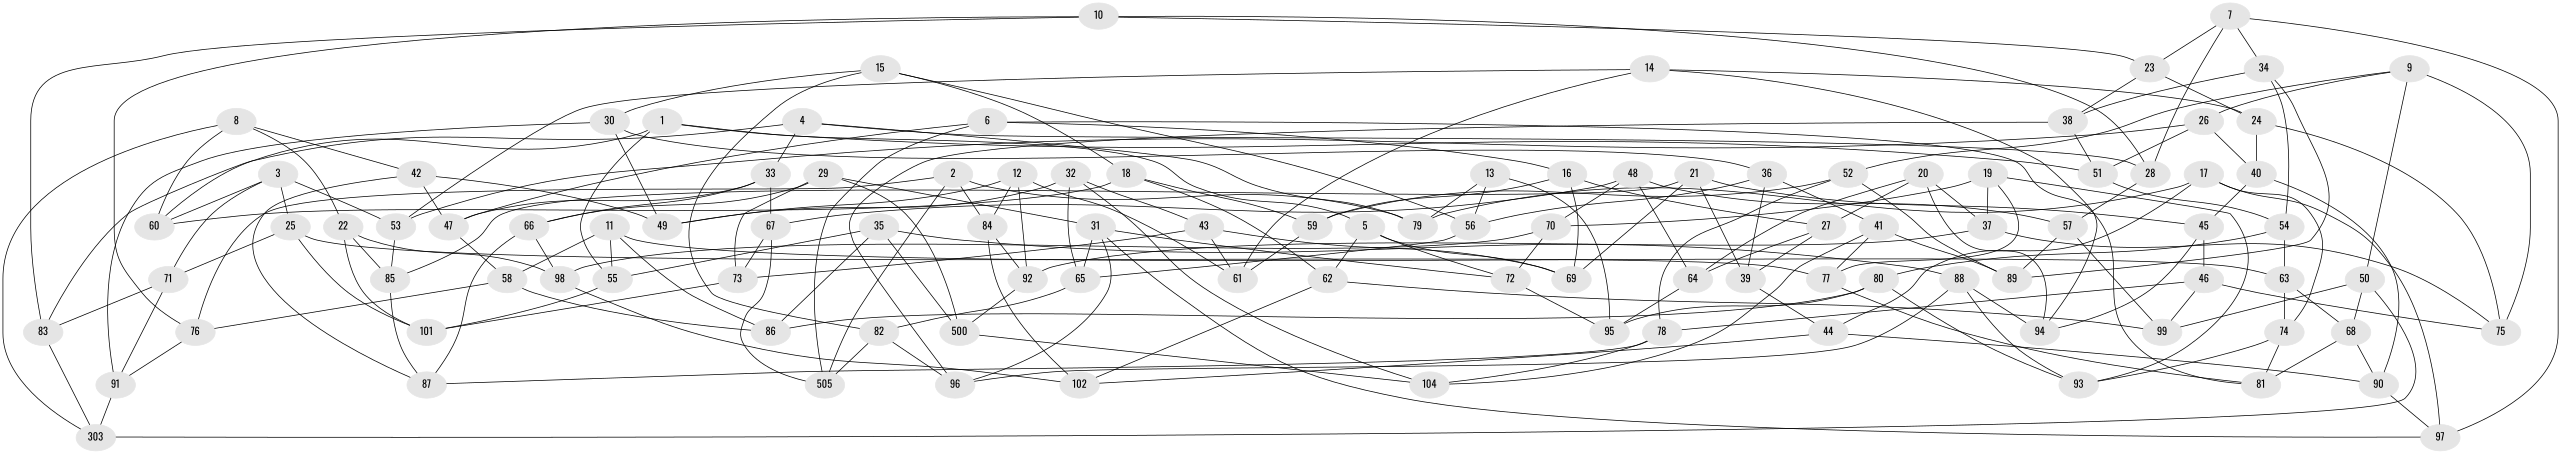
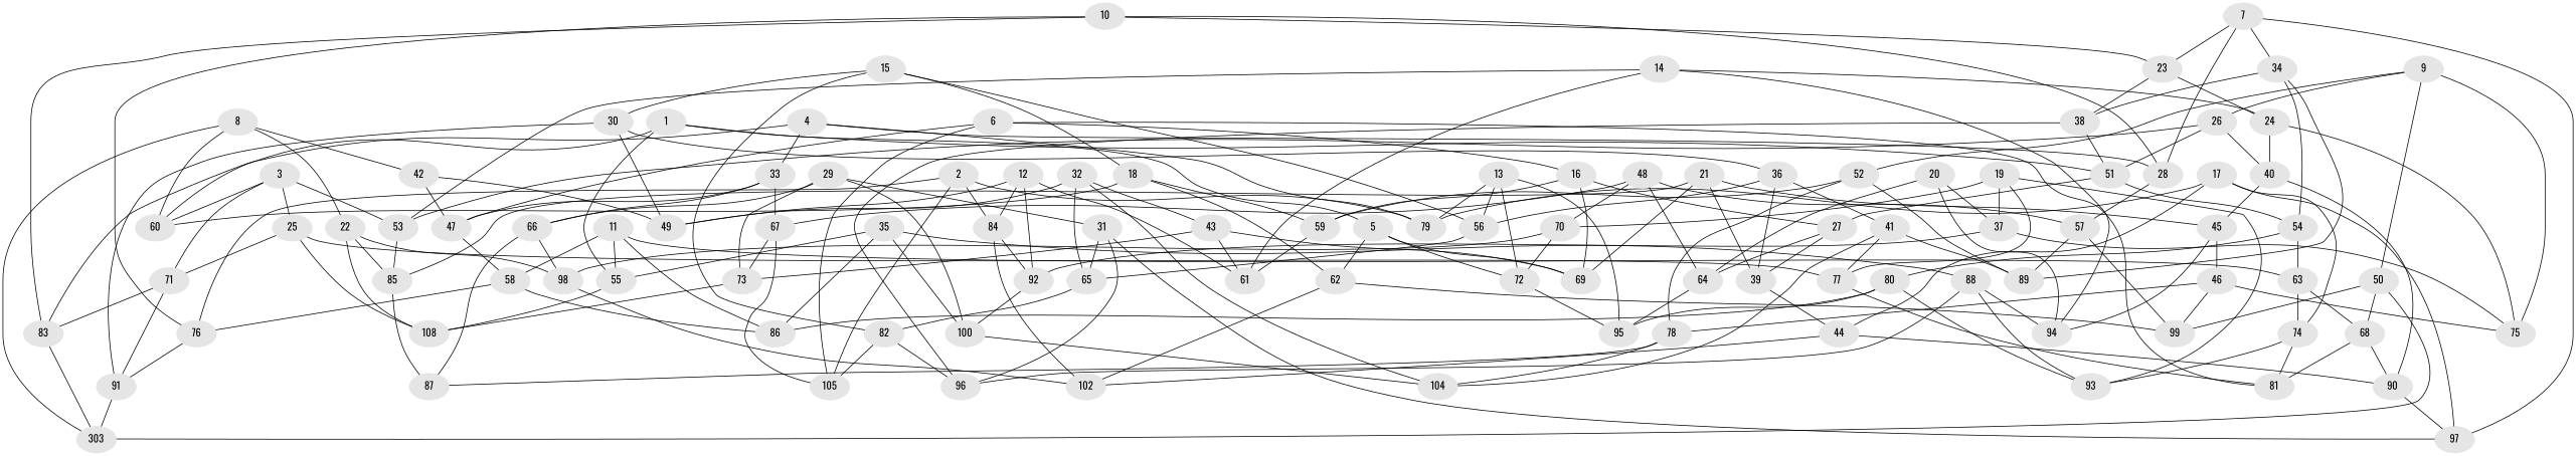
  graph {
    fontname=Oswald
    node [color=gray90 fontname=Oswald style=filled]
    edge [fontname=Oswald]
    1
    5
    51
    55
    60
    62
    69
    72
    54
-   101
+   101 [label=108]
    2
    76
    79
    84
-   105 [label=505]
+   105
    91
    92
    102
    3
    25
    53
    71
    77
    85
    83
    4
    28
    33
    57
    47
    66
    67
    n33 [label=303]
    99
    95
    6
    16
    81
    27
    59
    58
    7
    23
    34
    97
    24
    38
    89
    8
    22
    42
    98
    49
    87
    9
    26
    50
    52
    75
    40
    68
    78
    10
    11
    63
    86
    74
    12
    61
-   100 [label=500]
+   100
    13
    56
    65
    14
    94
    15
    18
    30
    82
    36
    96
    64
    39
    17
    44
    90
    93
    19
    37
    70
    20
    21
    45
    46
    29
    31
    73
    104
    41
    32
    43
    80
    35
    88
    48
    1 -- 5
    1 -- 51
    1 -- 55
    1 -- 60
    5 -- 62
    5 -- 69
    5 -- 72
    51 -- 54
    55 -- 101
    62 -- 102
    62 -- 99
    72 -- 95
    54 -- 63
    54 -- 80
    2 -- 76
    2 -- 79
    2 -- 84
    2 -- 105
    76 -- 91
    84 -- 92
    84 -- 102
    91 -- n33
    92 -- 100
    3 -- 60
    3 -- 25
    3 -- 53
    3 -- 71
    25 -- 101
    25 -- 71
    25 -- 77
    53 -- 85
    71 -- 91
    71 -- 83
    77 -- 81
    85 -- 87
    83 -- n33
    4 -- 79
    4 -- 83
    4 -- 28
    4 -- 33
    28 -- 57
    33 -- 47
    33 -- 66
    33 -- 67
    57 -- 99
    57 -- 89
    47 -- 58
    66 -- 98
    66 -- 87
    67 -- 105
    67 -- 73
    6 -- 105
    6 -- 47
    6 -- 16
    6 -- 81
    16 -- 69
    16 -- 27
    16 -- 59
    27 -- 64
    27 -- 39
    59 -- 61
    58 -- 76
    58 -- 86
    7 -- 28
    7 -- 23
    7 -- 34
    7 -- 97
    23 -- 24
    23 -- 38
    34 -- 54
    34 -- 38
    34 -- 89
    24 -- 75
    24 -- 40
    38 -- 51
    38 -- 96
    8 -- 60
    8 -- n33
    8 -- 22
    8 -- 42
    22 -- 101
    22 -- 85
    22 -- 98
    42 -- 47
    42 -- 49
-   42 -- 87
    98 -- 102
    9 -- 26
    9 -- 50
    9 -- 52
    9 -- 75
    26 -- 51
    26 -- 53
    26 -- 40
    50 -- n33
    50 -- 99
    50 -- 68
    52 -- 59
    52 -- 89
    52 -- 78
    40 -- 90
    40 -- 45
    68 -- 81
    68 -- 90
    78 -- 87
    78 -- 104
    10 -- 76
    10 -- 83
    10 -- 28
    10 -- 23
    11 -- 55
    11 -- 58
    11 -- 63
    11 -- 86
    63 -- 68
    63 -- 74
    74 -- 81
    74 -- 93
    12 -- 84
    12 -- 92
    12 -- 49
    12 -- 61
    100 -- 104
-   31 -- 72
+   13 -- 72
    13 -- 79
    13 -- 95
    13 -- 56
    56 -- 65
    65 -- 82
    14 -- 53
    14 -- 24
    14 -- 61
    14 -- 94
    15 -- 56
    15 -- 18
    15 -- 30
    15 -- 82
    18 -- 60
    18 -- 62
    18 -- 59
    30 -- 91
    30 -- 49
    30 -- 36
    82 -- 105
    82 -- 96
    36 -- 56
    36 -- 39
    36 -- 41
    64 -- 95
    39 -- 44
    17 -- 79
    17 -- 97
    17 -- 74
    17 -- 44
    44 -- 102
    44 -- 90
    90 -- 97
    19 -- 77
    19 -- 93
    19 -- 37
    19 -- 70
    37 -- 92
    37 -- 75
    70 -- 72
    70 -- 98
-   20 -- 27
+   51 -- 27
    20 -- 94
    20 -- 64
    20 -- 37
    21 -- 69
    21 -- 85
    21 -- 39
    21 -- 45
    45 -- 94
    45 -- 46
    46 -- 99
    46 -- 75
    46 -- 78
    29 -- 66
    29 -- 100
    29 -- 31
    29 -- 73
    31 -- 97
    31 -- 65
    31 -- 96
    73 -- 101
    41 -- 77
    41 -- 89
    41 -- 104
    32 -- 49
    32 -- 65
    32 -- 104
    32 -- 43
    43 -- 69
    43 -- 61
    43 -- 73
    80 -- 95
    80 -- 86
    80 -- 93
    35 -- 55
    35 -- 86
    35 -- 100
    35 -- 88
    88 -- 94
    88 -- 96
    88 -- 93
    48 -- 57
    48 -- 67
    48 -- 64
    48 -- 70
  }
